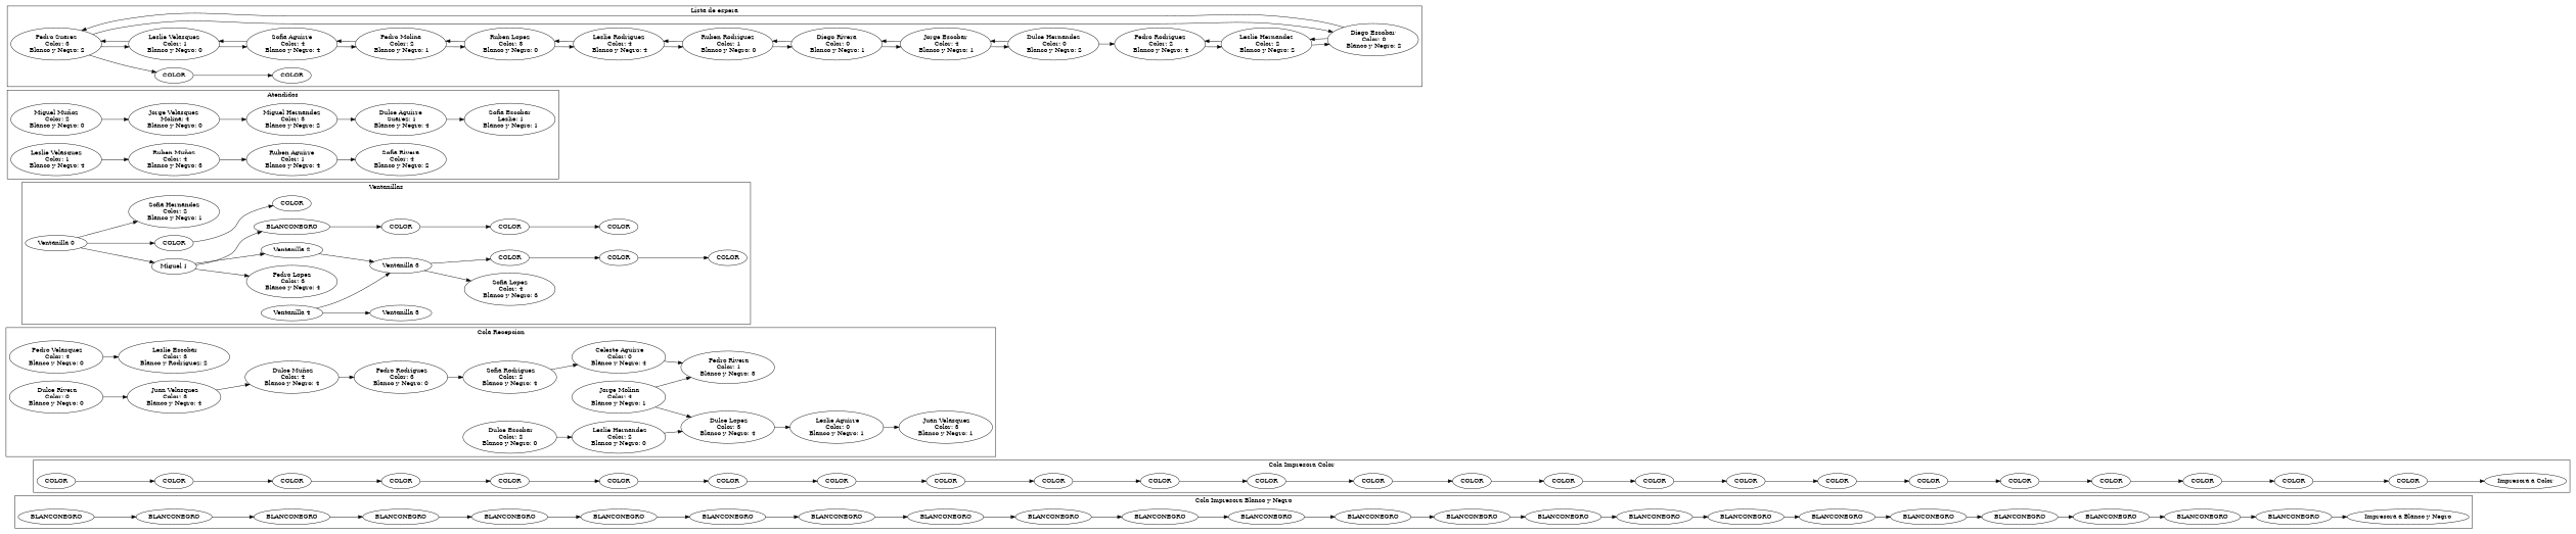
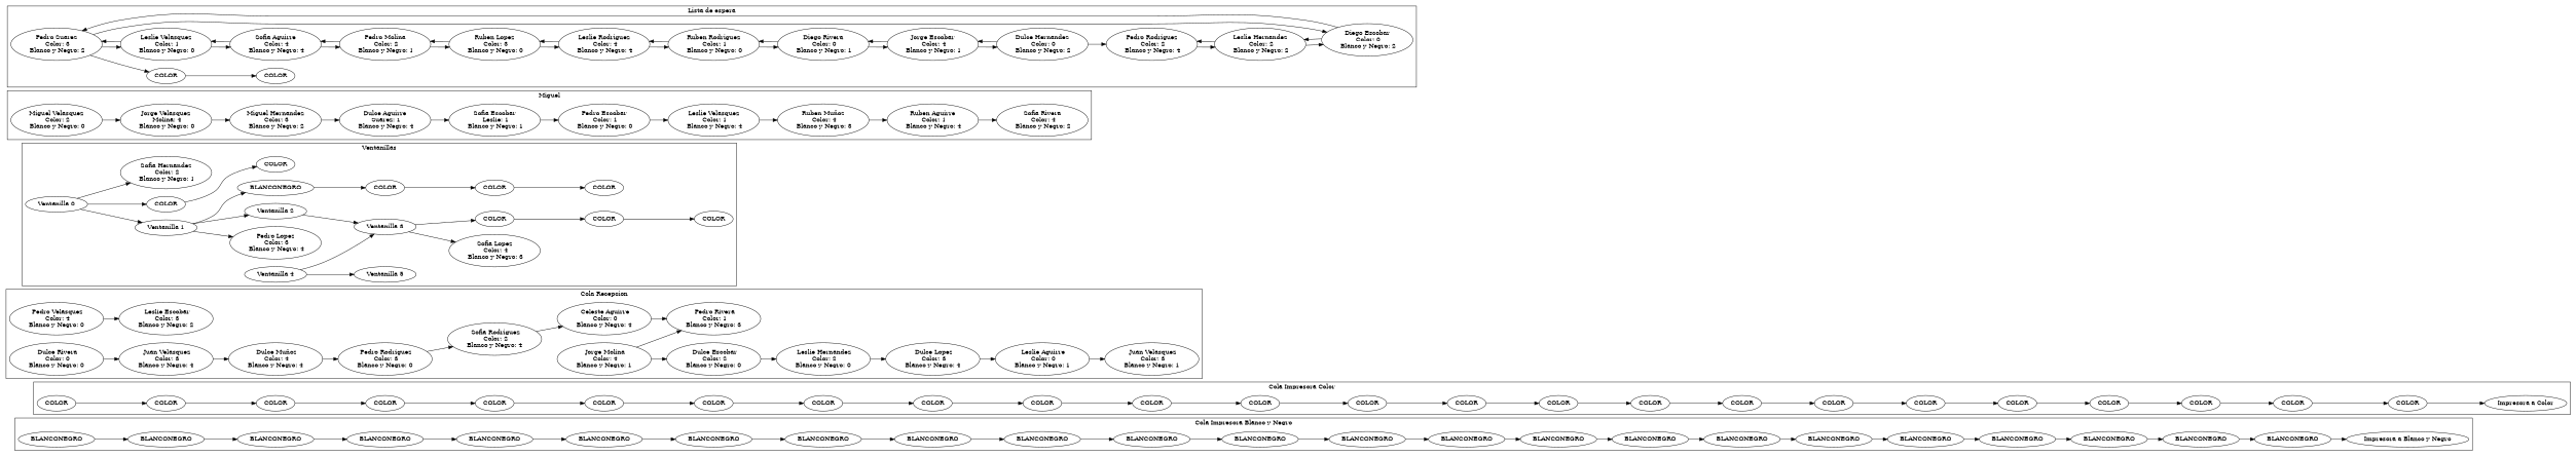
  digraph {
    rankdir=LR
    n1 [label=BLANCONEGRO]
    n2 [label=BLANCONEGRO]
    n3 [label=BLANCONEGRO]
    n4 [label=BLANCONEGRO]
    n5 [label=BLANCONEGRO]
    n6 [label=BLANCONEGRO]
    n7 [label=BLANCONEGRO]
    n8 [label=BLANCONEGRO]
    n9 [label=BLANCONEGRO]
    n10 [label=BLANCONEGRO]
    n11 [label=BLANCONEGRO]
    n12 [label=BLANCONEGRO]
    n13 [label=BLANCONEGRO]
    n14 [label=BLANCONEGRO]
    n15 [label=BLANCONEGRO]
    n16 [label=BLANCONEGRO]
    n17 [label=BLANCONEGRO]
    n18 [label=BLANCONEGRO]
    n19 [label=BLANCONEGRO]
    n20 [label=BLANCONEGRO]
    n21 [label=BLANCONEGRO]
    n22 [label=BLANCONEGRO]
    n23 [label=BLANCONEGRO]
    n24 [label="Impresora a Blanco y Negro"]
    n25 [label=COLOR]
    n26 [label=COLOR]
    n27 [label=COLOR]
    n28 [label=COLOR]
    n29 [label=COLOR]
    n30 [label=COLOR]
    n31 [label=COLOR]
    n32 [label=COLOR]
    n33 [label=COLOR]
    n34 [label=COLOR]
    n35 [label=COLOR]
    n36 [label=COLOR]
    n37 [label=COLOR]
    n38 [label=COLOR]
    n39 [label=COLOR]
    n40 [label=COLOR]
    n41 [label=COLOR]
    n42 [label=COLOR]
    n43 [label=COLOR]
    n44 [label=COLOR]
    n45 [label=COLOR]
    n46 [label=COLOR]
    n47 [label=COLOR]
    n48 [label=COLOR]
    n49 [label="Impresora a Color"]
    n50 [label=" Pedro Velasquez\n Color: 4\n Blanco y Negro: 0 "]
-   n51 [label=" Leslie Escobar\n Color: 3\n Blanco y Rodriguez: 2 "]
+   n51 [label=" Leslie Escobar\n Color: 3\n Blanco y Negro: 2 "]
    n52 [label=" Dulce Rivera\n Color: 0\n Blanco y Negro: 0 "]
    n53 [label=" Juan Velasquez\n Color: 3\n Blanco y Negro: 4 "]
    n54 [label=" Dulce Muñoz\n Color: 4\n Blanco y Negro: 4 "]
    n55 [label=" Pedro Rodriguez\n Color: 3\n Blanco y Negro: 0 "]
    n56 [label=" Sofia Rodriguez\n Color: 2\n Blanco y Negro: 4 "]
    n57 [label=" Celeste Aguirre\n Color: 0\n Blanco y Negro: 4 "]
    n58 [label=" Pedro Rivera\n Color: 1\n Blanco y Negro: 3 "]
    n59 [label=" Jorge Molina\n Color: 4\n Blanco y Negro: 1 "]
    n60 [label=" Dulce Escobar\n Color: 2\n Blanco y Negro: 0 "]
    n61 [label=" Leslie Hernandez\n Color: 2\n Blanco y Negro: 0 "]
    n62 [label=" Dulce Lopez\n Color: 3\n Blanco y Negro: 4 "]
    n63 [label=" Leslie Aguirre\n Color: 0\n Blanco y Negro: 1 "]
    n64 [label=" Juan Velasquez\n Color: 3\n Blanco y Negro: 1 "]
    n65 [label=" Ventanilla 0 "]
-   n66 [label="Miguel 1"]
+   n66 [label=" Ventanilla 1 "]
    n67 [label=COLOR]
    n68 [label="Sofia Hernandez\n Color: 2\n Blanco y Negro: 1"]
    n69 [label=" Ventanilla 2 "]
    n70 [label=BLANCONEGRO]
    n71 [label="Pedro Lopez\n Color: 3\n Blanco y Negro: 4"]
    n72 [label=COLOR]
    n73 [label=" Ventanilla 3 "]
    n74 [label=COLOR]
    n75 [label=COLOR]
    n76 [label=COLOR]
    n77 [label=" Ventanilla 4 "]
    n78 [label=COLOR]
    n79 [label="Sofia Lopez\n Color: 4\n Blanco y Negro: 3"]
    n80 [label=" Ventanilla 5 "]
    n81 [label=COLOR]
    n82 [label=COLOR]
-   n83 [label="Miguel Muñoz\n Color: 2\n Blanco y Negro: 0"]
+   n83 [label="Miguel Velasquez\n Color: 2\n Blanco y Negro: 0"]
    n84 [label="Jorge Velasquez\n Molina: 4\n Blanco y Negro: 0"]
    n85 [label="Miguel Hernandez\n Color: 3\n Blanco y Negro: 2"]
    n86 [label="Dulce Aguirre\n Suarez: 1\n Blanco y Negro: 4"]
    n87 [label="Sofia Escobar\n Leslie: 1\n Blanco y Negro: 1"]
+   n88 [label="Pedro Escobar\n Color: 1\n Blanco y Negro: 0"]
    n89 [label="Leslie Velasquez\n Color: 1\n Blanco y Negro: 4"]
    n90 [label="Ruben Muñoz\n Color: 4\n Blanco y Negro: 3"]
    n91 [label="Ruben Aguirre\n Color: 1\n Blanco y Negro: 4"]
    n92 [label="Sofia Rivera\n Color: 4\n Blanco y Negro: 2"]
    n93 [label="Pedro Suarez\n Color: 3\n Blanco y Negro: 2"]
    n94 [label=COLOR]
    n95 [label="Leslie Velasquez\n Color: 1\n Blanco y Negro: 0"]
    n96 [label="Diego Escobar\n Color: 0\n Blanco y Negro: 2"]
    n97 [label=COLOR]
    n98 [label="Sofia Aguirre\n Color: 4\n Blanco y Negro: 4"]
    n99 [label="Leslie Hernandez\n Color: 2\n Blanco y Negro: 2"]
    n100 [label="Pedro Rodriguez\n Color: 2\n Blanco y Negro: 4"]
    n101 [label="Dulce Hernandez\n Color: 0\n Blanco y Negro: 2"]
    n102 [label="Jorge Escobar\n Color: 4\n Blanco y Negro: 1"]
    n103 [label="Diego Rivera\n Color: 0\n Blanco y Negro: 1"]
    n104 [label="Ruben Rodriguez\n Color: 1\n Blanco y Negro: 0"]
    n105 [label="Leslie Rodriguez\n Color: 4\n Blanco y Negro: 4"]
    n106 [label="Ruben Lopez\n Color: 3\n Blanco y Negro: 0"]
    n107 [label="Pedro Molina\n Color: 2\n Blanco y Negro: 1"]
    subgraph cluster_1 {
      label="Cola Impresora Blanco y Negro"
      n1
      n2
      n3
      n4
      n5
      n6
      n7
      n8
      n9
      n10
      n11
      n12
      n13
      n14
      n15
      n16
      n17
      n18
      n19
      n20
      n21
      n22
      n23
      n24
    }
    subgraph cluster_2 {
      label="Cola Impresora Color"
      n25
      n26
      n27
      n28
      n29
      n30
      n31
      n32
      n33
      n34
      n35
      n36
      n37
      n38
      n39
      n40
      n41
      n42
      n43
      n44
      n45
      n46
      n47
      n48
      n49
    }
    subgraph cluster_3 {
      label="Cola Recepcion"
      n50
      n51
      n52
      n53
      n54
      n55
      n56
      n57
      n58
      n59
      n60
      n61
      n62
      n63
      n64
    }
    subgraph cluster_4 {
      label=Ventanillas
      n65
      n66
      n67
      n68
      n69
      n70
      n71
      n72
      n73
      n74
      n75
      n76
      n77
      n78
      n79
      n80
      n81
      n82
    }
    subgraph cluster_5 {
-     label=Atendidos
+     label=Miguel
      n83
      n84
      n85
      n86
      n87
+     n88
      n89
      n90
      n91
      n92
    }
    subgraph cluster_6 {
      label="Lista de espera"
      n93
      n94
      n95
      n96
      n97
      n98
      n99
      n100
      n101
      n102
      n103
      n104
      n105
      n106
      n107
    }
    n1 -> n2
    n2 -> n3
    n3 -> n4
    n4 -> n5
    n5 -> n6
    n6 -> n7
    n7 -> n8
    n8 -> n9
    n9 -> n10
    n10 -> n11
    n11 -> n12
    n12 -> n13
    n13 -> n14
    n14 -> n15
    n15 -> n16
    n16 -> n17
    n17 -> n18
    n18 -> n19
    n19 -> n20
    n20 -> n21
    n21 -> n22
    n22 -> n23
    n23 -> n24
    n25 -> n26
    n26 -> n27
    n27 -> n28
    n28 -> n29
    n29 -> n30
    n30 -> n31
    n31 -> n32
    n32 -> n33
    n33 -> n34
    n34 -> n35
    n35 -> n36
    n36 -> n37
    n37 -> n38
    n38 -> n39
    n39 -> n40
    n40 -> n41
    n41 -> n42
    n42 -> n43
    n43 -> n44
    n44 -> n45
    n45 -> n46
    n46 -> n47
    n47 -> n48
    n48 -> n49
    n50 -> n51
    n52 -> n53
    n53 -> n54
    n54 -> n55
    n55 -> n56
    n56 -> n57
    n57 -> n58
    n59 -> n58
-   n59 -> n62
+   n59 -> n60
    n60 -> n61
    n61 -> n62
    n62 -> n63
    n63 -> n64
    n65 -> n66
    n65 -> n67
    n65 -> n68
    n66 -> n69
    n66 -> n70
    n66 -> n71
    n67 -> n72
    n69 -> n73
    n70 -> n74
    n73 -> n78
    n73 -> n79
    n74 -> n75
    n75 -> n76
    n77 -> n73
    n77 -> n80
    n78 -> n81
    n81 -> n82
    n83 -> n84
    n84 -> n85
    n85 -> n86
    n86 -> n87
+   n87 -> n88
+   n88 -> n89
    n89 -> n90
    n90 -> n91
    n91 -> n92
    n93 -> n94
    n93 -> n95
    n93 -> n96
    n94 -> n97
    n95 -> n93
    n95 -> n98
    n96 -> n93
    n96 -> n99
    n98 -> n95
    n98 -> n107
    n99 -> n96
    n99 -> n100
    n100 -> n99
    n101 -> n100
    n101 -> n102
    n102 -> n101
    n102 -> n103
    n103 -> n102
    n103 -> n104
    n104 -> n103
    n104 -> n105
    n105 -> n104
    n105 -> n106
    n106 -> n105
    n106 -> n107
    n107 -> n98
    n107 -> n106
  }
